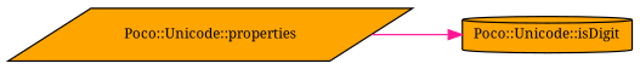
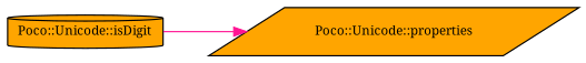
  digraph {
    rankdir=LR
    fontname="Noto Serif"
    node [color=black fillcolor=orange fontname="Noto Serif" fontsize=10 style=filled]
    n1 [fontcolor=black height=0.2 label="Poco::Unicode::isDigit" shape=cylinder width=0.4]
    n2 [height=0.2 label="Poco::Unicode::properties" shape=parallelogram width=0.4]
-   n2 -> n1 [color=deeppink fontname="Noto Serif" fontsize=10 labelfontname=Helvetica labelfontsize=10 style=solid]
+   n1 -> n2 [color=deeppink fontname="Noto Serif" fontsize=10 labelfontname=Helvetica labelfontsize=10 style=solid]
  }
